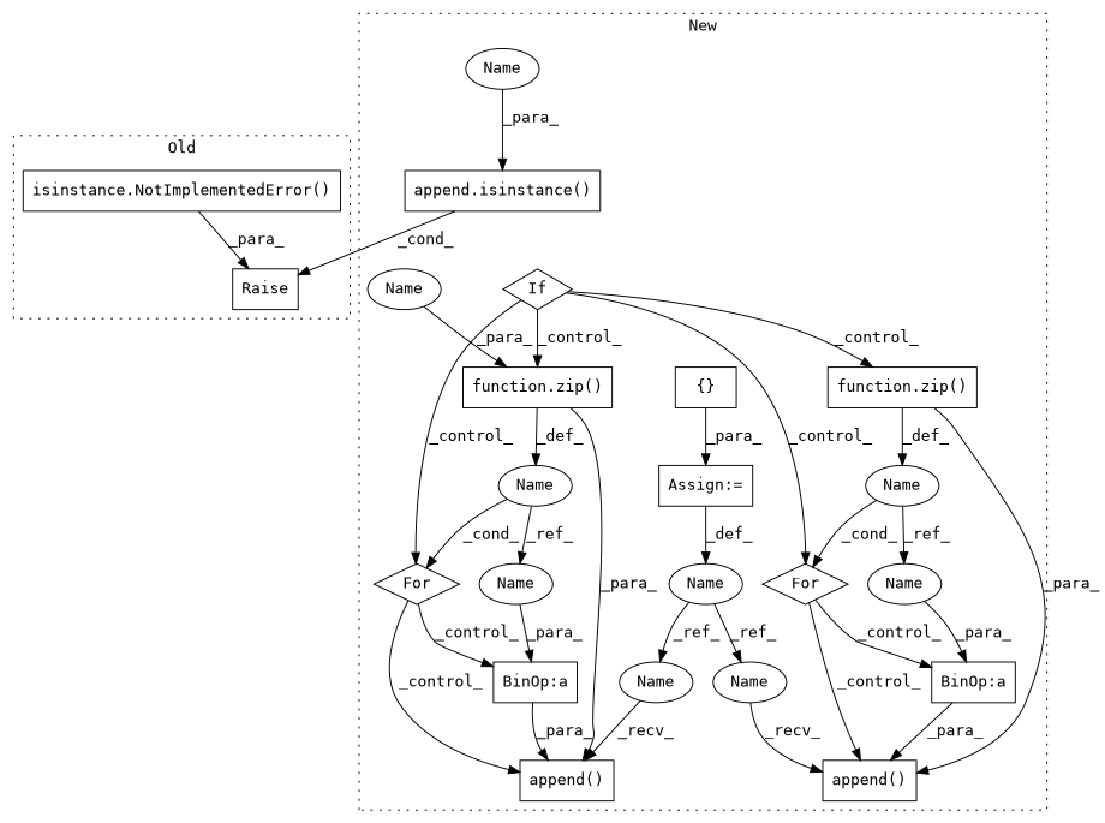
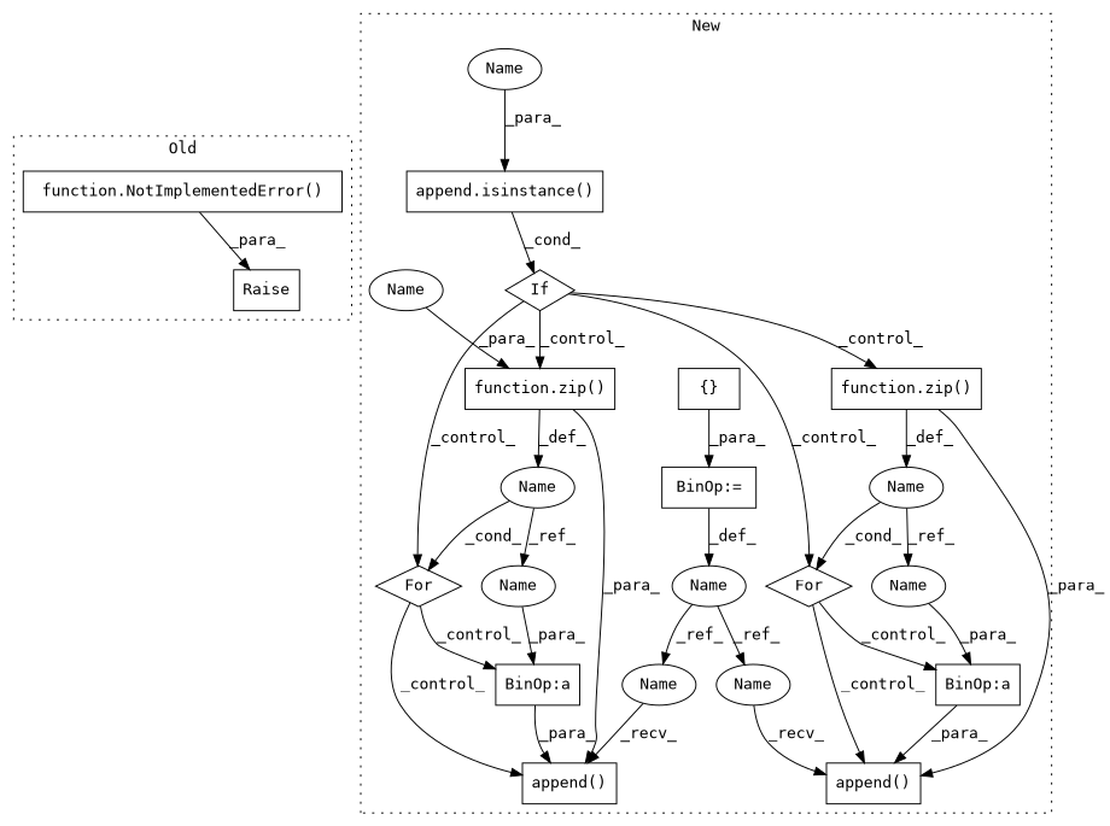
  digraph {
    fontname="DejaVu Sans Mono"
    node [a=87 fontname="DejaVu Sans Mono" l=3 shape=box]
    edge [fontname="DejaVu Sans Mono"]
    n1 [a=91 l=6 label=Raise s=13979]
-   n2 [a=75 l=21 label="isinstance.NotImplementedError()" s=13985]
+   n2 [a=75 l=21 label="function.NotImplementedError()" s=13985]
    n3 [a=75 l="4,1" label="function.zip()" s="14250,14276"]
    n4 [a=96 label=If s=14012 shape=diamond]
    n5 [a=75 l="11,1" label="append.isinstance()" s="14015,14043"]
    n6 [a=107 l="4,18" label=For s="14219,14277" shape=diamond]
    n7 [a=75 l="4,1" label="function.zip()" s="14089,14126"]
    n8 [a=107 l="4,18" label=For s="14058,14127" shape=diamond]
    n9 [a=82 label="BinOp:a" s=14177]
    n10 [a=82 label="BinOp:a" s=14327]
    n11 [a=75 l="22,1" label="append()" s="14295,14341"]
    n12 [a=59 l="2,1" label="{}" s="14001,14001"]
    n13 [a=75 l="22,1" label="append()" s="14145,14191"]
    n14 [l=14 label=Name s=13984 shape=ellipse]
    n15 [l=11 label=Name s=14074 shape=ellipse]
    n16 [l=11 label=Name s=14235 shape=ellipse]
-   n17 [a=68 label="Assign:=" s=13998]
+   n17 [a=68 label="BinOp:=" s=13998]
    n18 [l=11 label=Name s=14180 shape=ellipse]
    n19 [l=5 label=Name s=14271 shape=ellipse]
    n20 [l=5 label=Name s=14026 shape=ellipse]
    n21 [l=14 label=Name s=14295 shape=ellipse]
    n22 [l=14 label=Name s=14145 shape=ellipse]
    n23 [l=11 label=Name s=14330 shape=ellipse]
    subgraph cluster_1 {
      label=Old
      style=dotted
      n1
      n2
    }
    subgraph cluster_2 {
      label=New
      style=dotted
      n3
      n4
      n5
      n6
      n7
      n8
      n9
      n10
      n11
      n12
      n13
      n14
      n15
      n16
      n17
      n18
      n19
      n20
      n21
      n22
      n23
    }
    n2 -> n1 [label=_para_]
    n3 -> n11 [label=_para_]
    n3 -> n16 [label=_def_]
    n4 -> n3 [label=_control_]
    n4 -> n6 [label=_control_]
    n4 -> n7 [label=_control_]
    n4 -> n8 [label=_control_]
-   n5 -> n1 [label=_cond_]
+   n5 -> n4 [label=_cond_]
    n6 -> n10 [label=_control_]
    n6 -> n11 [label=_control_]
    n7 -> n13 [label=_para_]
    n7 -> n15 [label=_def_]
    n8 -> n9 [label=_control_]
    n8 -> n13 [label=_control_]
    n9 -> n13 [label=_para_]
    n10 -> n11 [label=_para_]
    n12 -> n17 [label=_para_]
    n14 -> n21 [label=_ref_]
    n14 -> n22 [label=_ref_]
    n15 -> n8 [label=_cond_]
    n15 -> n18 [label=_ref_]
    n16 -> n6 [label=_cond_]
    n16 -> n23 [label=_ref_]
    n17 -> n14 [label=_def_]
    n18 -> n9 [label=_para_]
    n19 -> n3 [label=_para_]
    n20 -> n5 [label=_para_]
    n21 -> n11 [label=_recv_]
    n22 -> n13 [label=_recv_]
    n23 -> n10 [label=_para_]
  }
